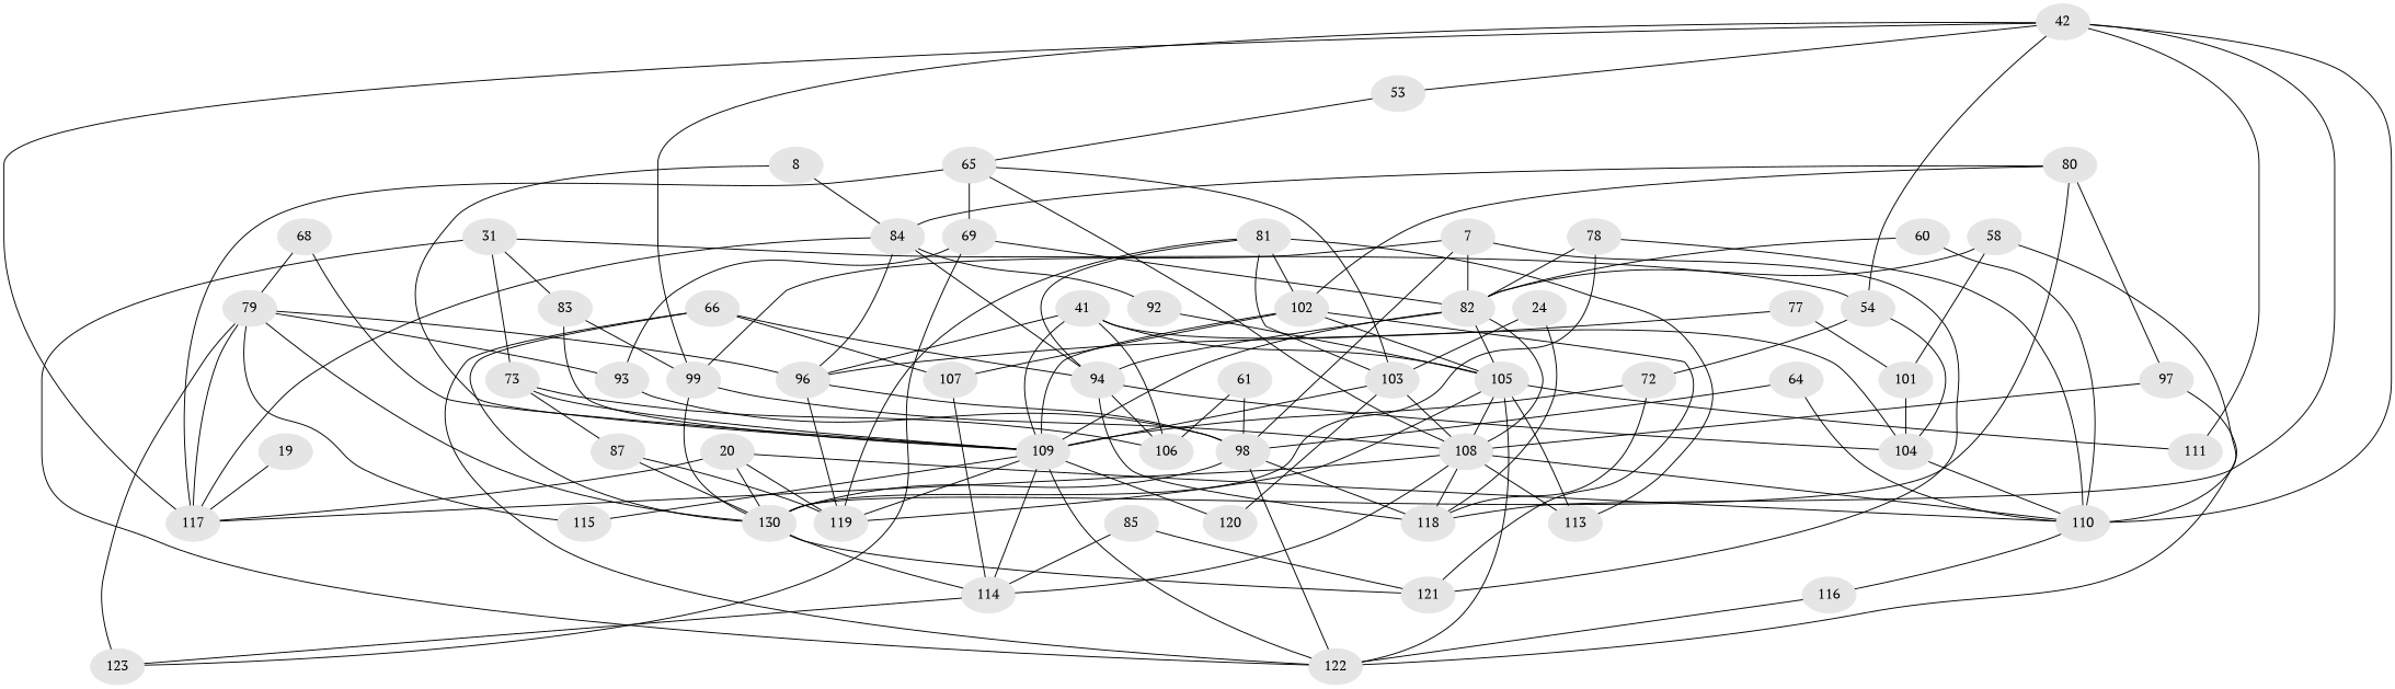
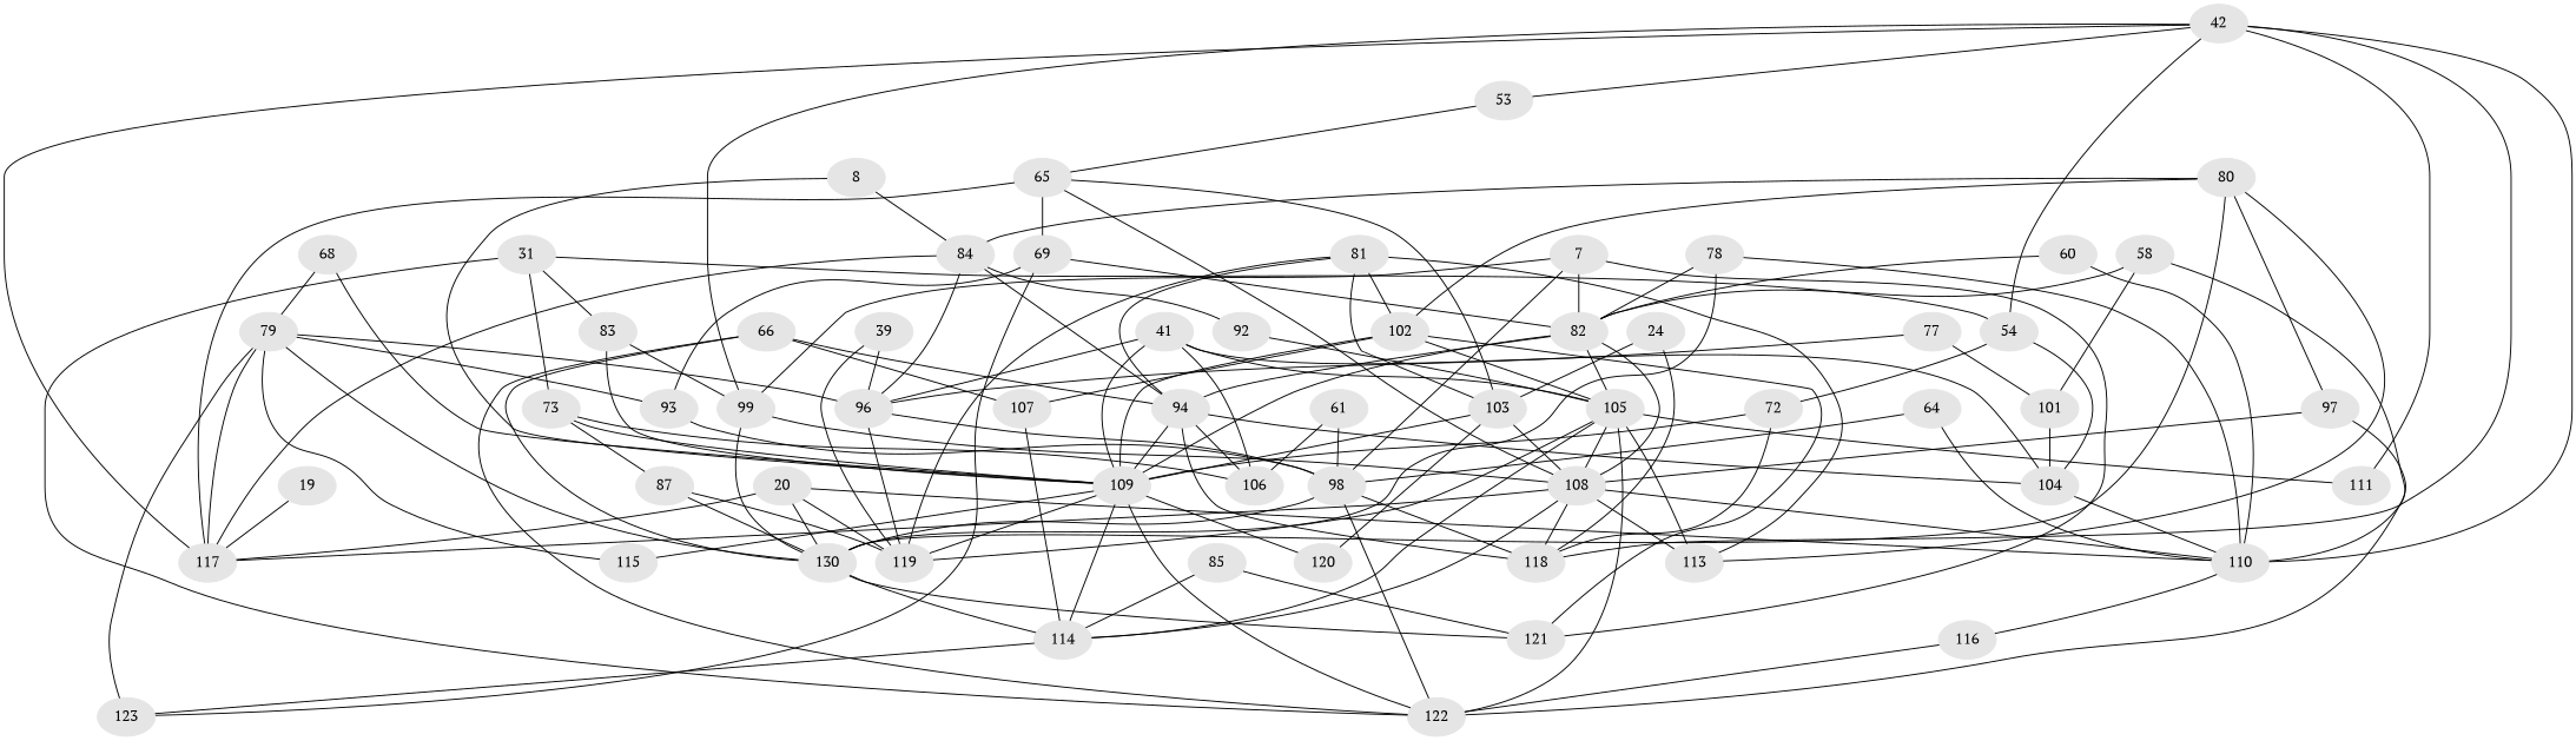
  graph {
    fontname="PT Serif"
    node [color=gray90 fontname="PT Serif" style=filled]
    edge [fontname="PT Serif"]
    7 [super="+4"]
    82 [super="+34+59"]
    98 [super="+33+36"]
    99 [super="+55"]
    121
    109 [super="+17+71+86"]
    105 [super="+91+95+56"]
    108 [super="+32+43"]
    94 [super="+10+29"]
    n10 [label=130 super="+6+54+75"]
    118 [super="+89+112"]
    122 [super="+26"]
    8
    84
    117 [super="+51"]
    96 [super="+50+25"]
    92
    119 [super="+67"]
    115
    114 [super="+90"]
    120
    19
    20
    110 [super="+37"]
    116
    103 [super="+22+48"]
    24
    n28 [label=54 super="+15"]
    104
    72
    31
    73
    83 [super="+45"]
    106
    87
+   39
    41
    111
    113 [super="+12"]
    42
    53
    65 [super="+57"]
    69
    58
    101 [super="+30"]
    60
    61
    64
    93
    123
    66
    107 [super="+70"]
    79 [super="+23"]
    68
    77
    78
    80 [super="+46"]
    97
    102 [super="+74+44+76"]
    81 [super="+40"]
    85
    7 -- 82 [weight=3]
    7 -- 98 [weight=2]
    7 -- 99
    7 -- 121
    82 -- 109 [weight=2]
    82 -- 105
    82 -- 108 [weight=3]
    82 -- 94
    98 -- n10
    98 -- 118
    98 -- 122 [weight=2]
    99 -- 108 [weight=2]
    99 -- n10
    109 -- 122
    109 -- 119 [weight=3]
    109 -- 115
    109 -- 114
    109 -- 120
    105 -- 108
    105 -- 122 [weight=2]
    105 -- 119
+   105 -- 114
    105 -- 111
    105 -- 113 [weight=2]
    108 -- 118
    108 -- 117
    108 -- 114 [weight=2]
    108 -- 110 [weight=2]
    108 -- 113 [weight=2]
+   94 -- 109 [weight=2]
    94 -- 118 [weight=2]
    94 -- 104
    94 -- 106
    n10 -- 121
    n10 -- 114 [weight=3]
    8 -- 109
    8 -- 84
    84 -- 94 [weight=2]
    84 -- 117
    84 -- 96
    84 -- 92
    96 -- 98
    96 -- 119
    92 -- 105
    114 -- 123
    19 -- 117 [weight=2]
    20 -- n10
    20 -- 117
    20 -- 119
    20 -- 110
    110 -- 116
    116 -- 122
    103 -- 109
    103 -- 108 [weight=3]
    103 -- 120
    24 -- 118
    24 -- 103
    n28 -- 104
    n28 -- 72
    104 -- 110
    72 -- 109 [weight=2]
    72 -- 118 [weight=3]
    31 -- 122 [weight=2]
    31 -- n28
    31 -- 73
    31 -- 83
    73 -- 109
    73 -- 106
    73 -- 87
    83 -- 99 [weight=2]
    83 -- 109
    87 -- n10
    87 -- 119
+   39 -- 96
+   39 -- 119
    41 -- 109
    41 -- 105
    41 -- 96
    41 -- 104
    41 -- 106
    42 -- 99
    42 -- 118
    42 -- 117
    42 -- 110 [weight=2]
    42 -- n28
    42 -- 111
    42 -- 53
    53 -- 65
    65 -- 108
    65 -- 117 [weight=3]
    65 -- 103
    65 -- 69
    69 -- 82
    69 -- 93
    69 -- 123
    58 -- 82
    58 -- 110
    58 -- 101
    101 -- 104
    60 -- 82
    60 -- 110
    61 -- 98
    61 -- 106
    64 -- 98 [weight=2]
    64 -- 110
    93 -- 98
    66 -- 94
    66 -- n10
    66 -- 122
    66 -- 107 [weight=2]
    107 -- 114
    79 -- n10
    79 -- 117 [weight=2]
    79 -- 96
    79 -- 115
    79 -- 93
    79 -- 123
    68 -- 109
    68 -- 79
    77 -- 96
    77 -- 101
    78 -- 82
    78 -- n10
    78 -- 110
    80 -- n10
    80 -- 84
+   80 -- 113
    80 -- 97
    80 -- 102
    97 -- 108
    97 -- 122
    102 -- 121
    102 -- 109 [weight=4]
    102 -- 105 [weight=3]
    102 -- 107
    81 -- 94
    81 -- 119
    81 -- 103
    81 -- 113
    81 -- 102
    85 -- 121
    85 -- 114
  }
